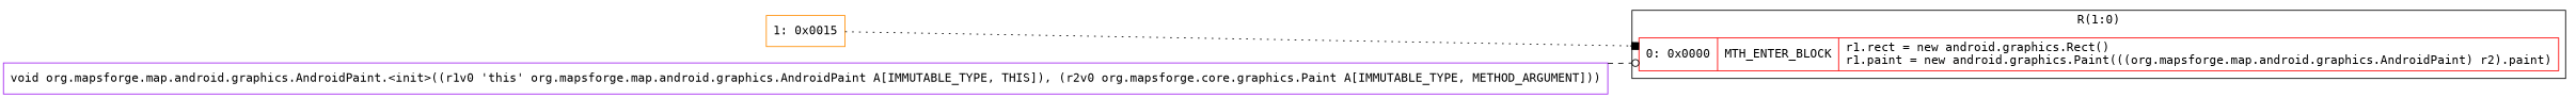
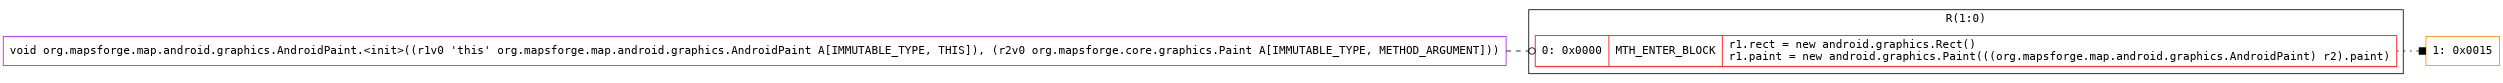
  digraph {
    rankdir=LR
    fontname="DejaVu Sans Mono"
    node [shape=record fontname="DejaVu Sans Mono"]
    edge [fontname="DejaVu Sans Mono"]
    n1 [color=red label="{0\:\ 0x0000|MTH_ENTER_BLOCK\l|r1.rect = new android.graphics.Rect()\lr1.paint = new android.graphics.Paint(((org.mapsforge.map.android.graphics.AndroidPaint) r2).paint)\l}"]
    n2 [color=darkorange label="{1\:\ 0x0015}"]
    n3 [label="{void org.mapsforge.map.android.graphics.AndroidPaint.\<init\>((r1v0 'this' org.mapsforge.map.android.graphics.AndroidPaint A[IMMUTABLE_TYPE, THIS]), (r2v0 org.mapsforge.core.graphics.Paint A[IMMUTABLE_TYPE, METHOD_ARGUMENT])) }" color=purple]
    subgraph cluster_1 {
      label="R(1:0)"
      n1
    }
-   n2 -> n1 [style=dotted arrowhead=box]
+   n1 -> n2 [style=dotted arrowhead=box]
    n3 -> n1 [style=dashed arrowhead=odot]
  }
